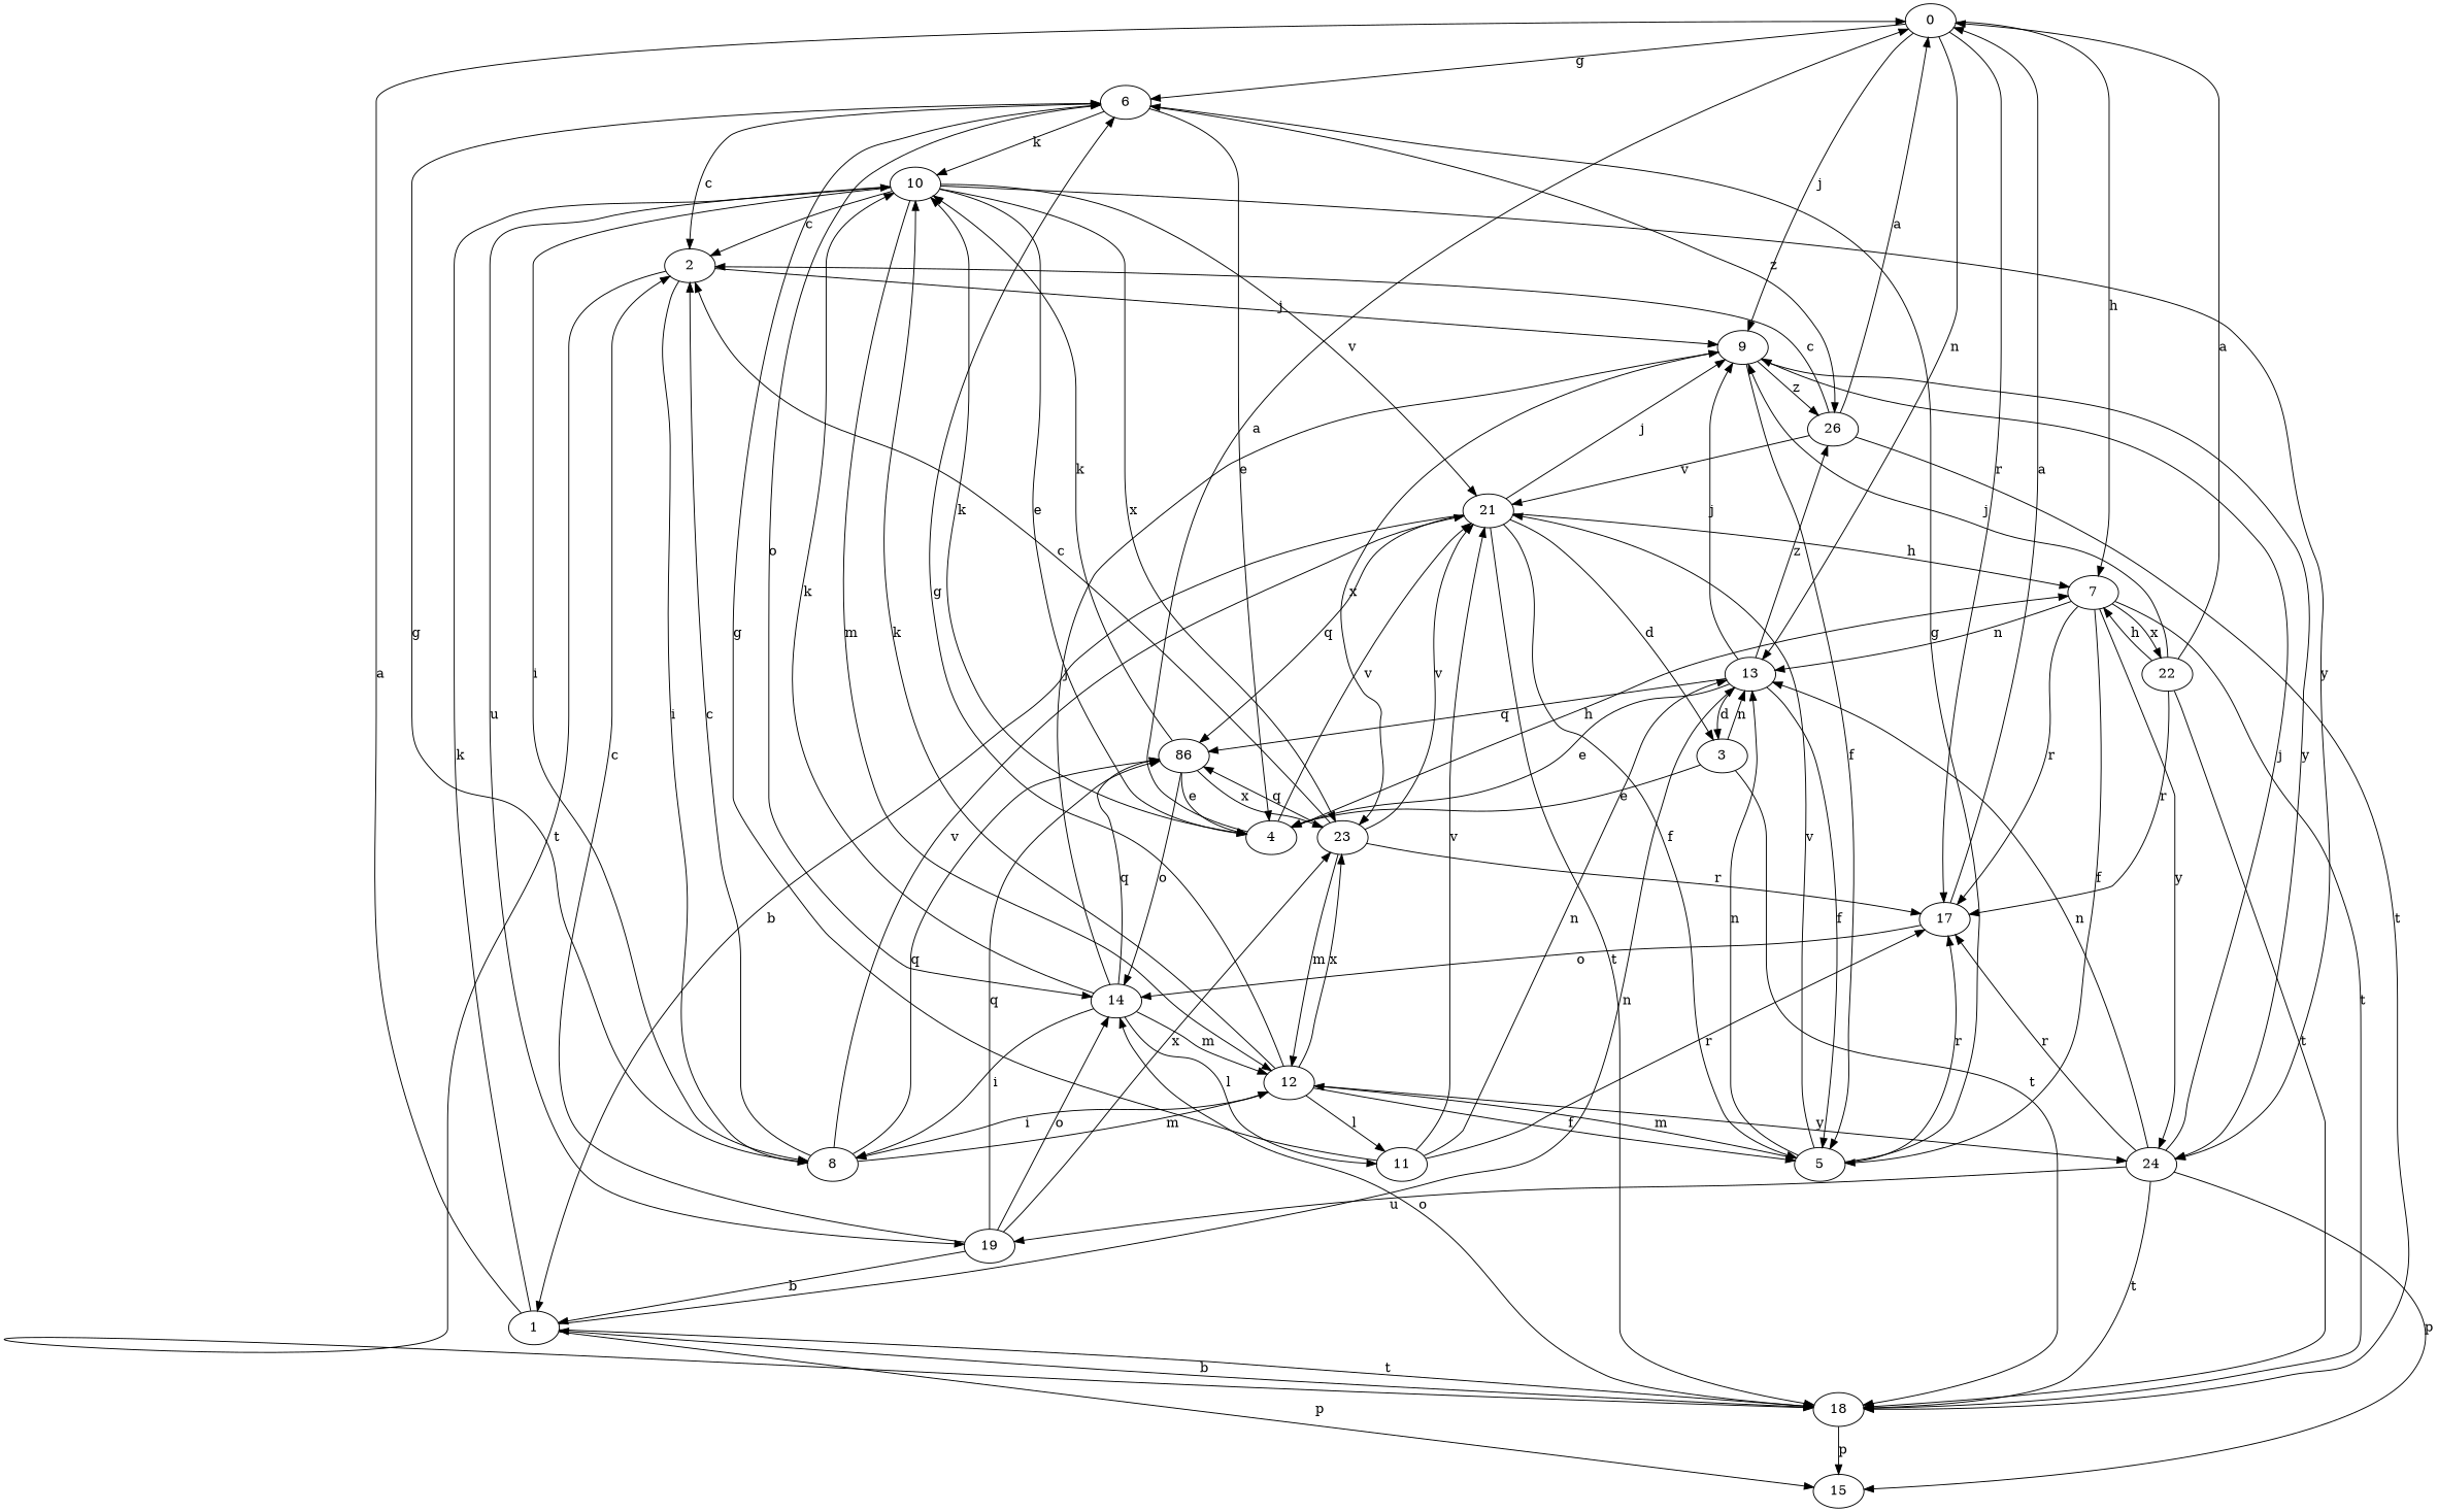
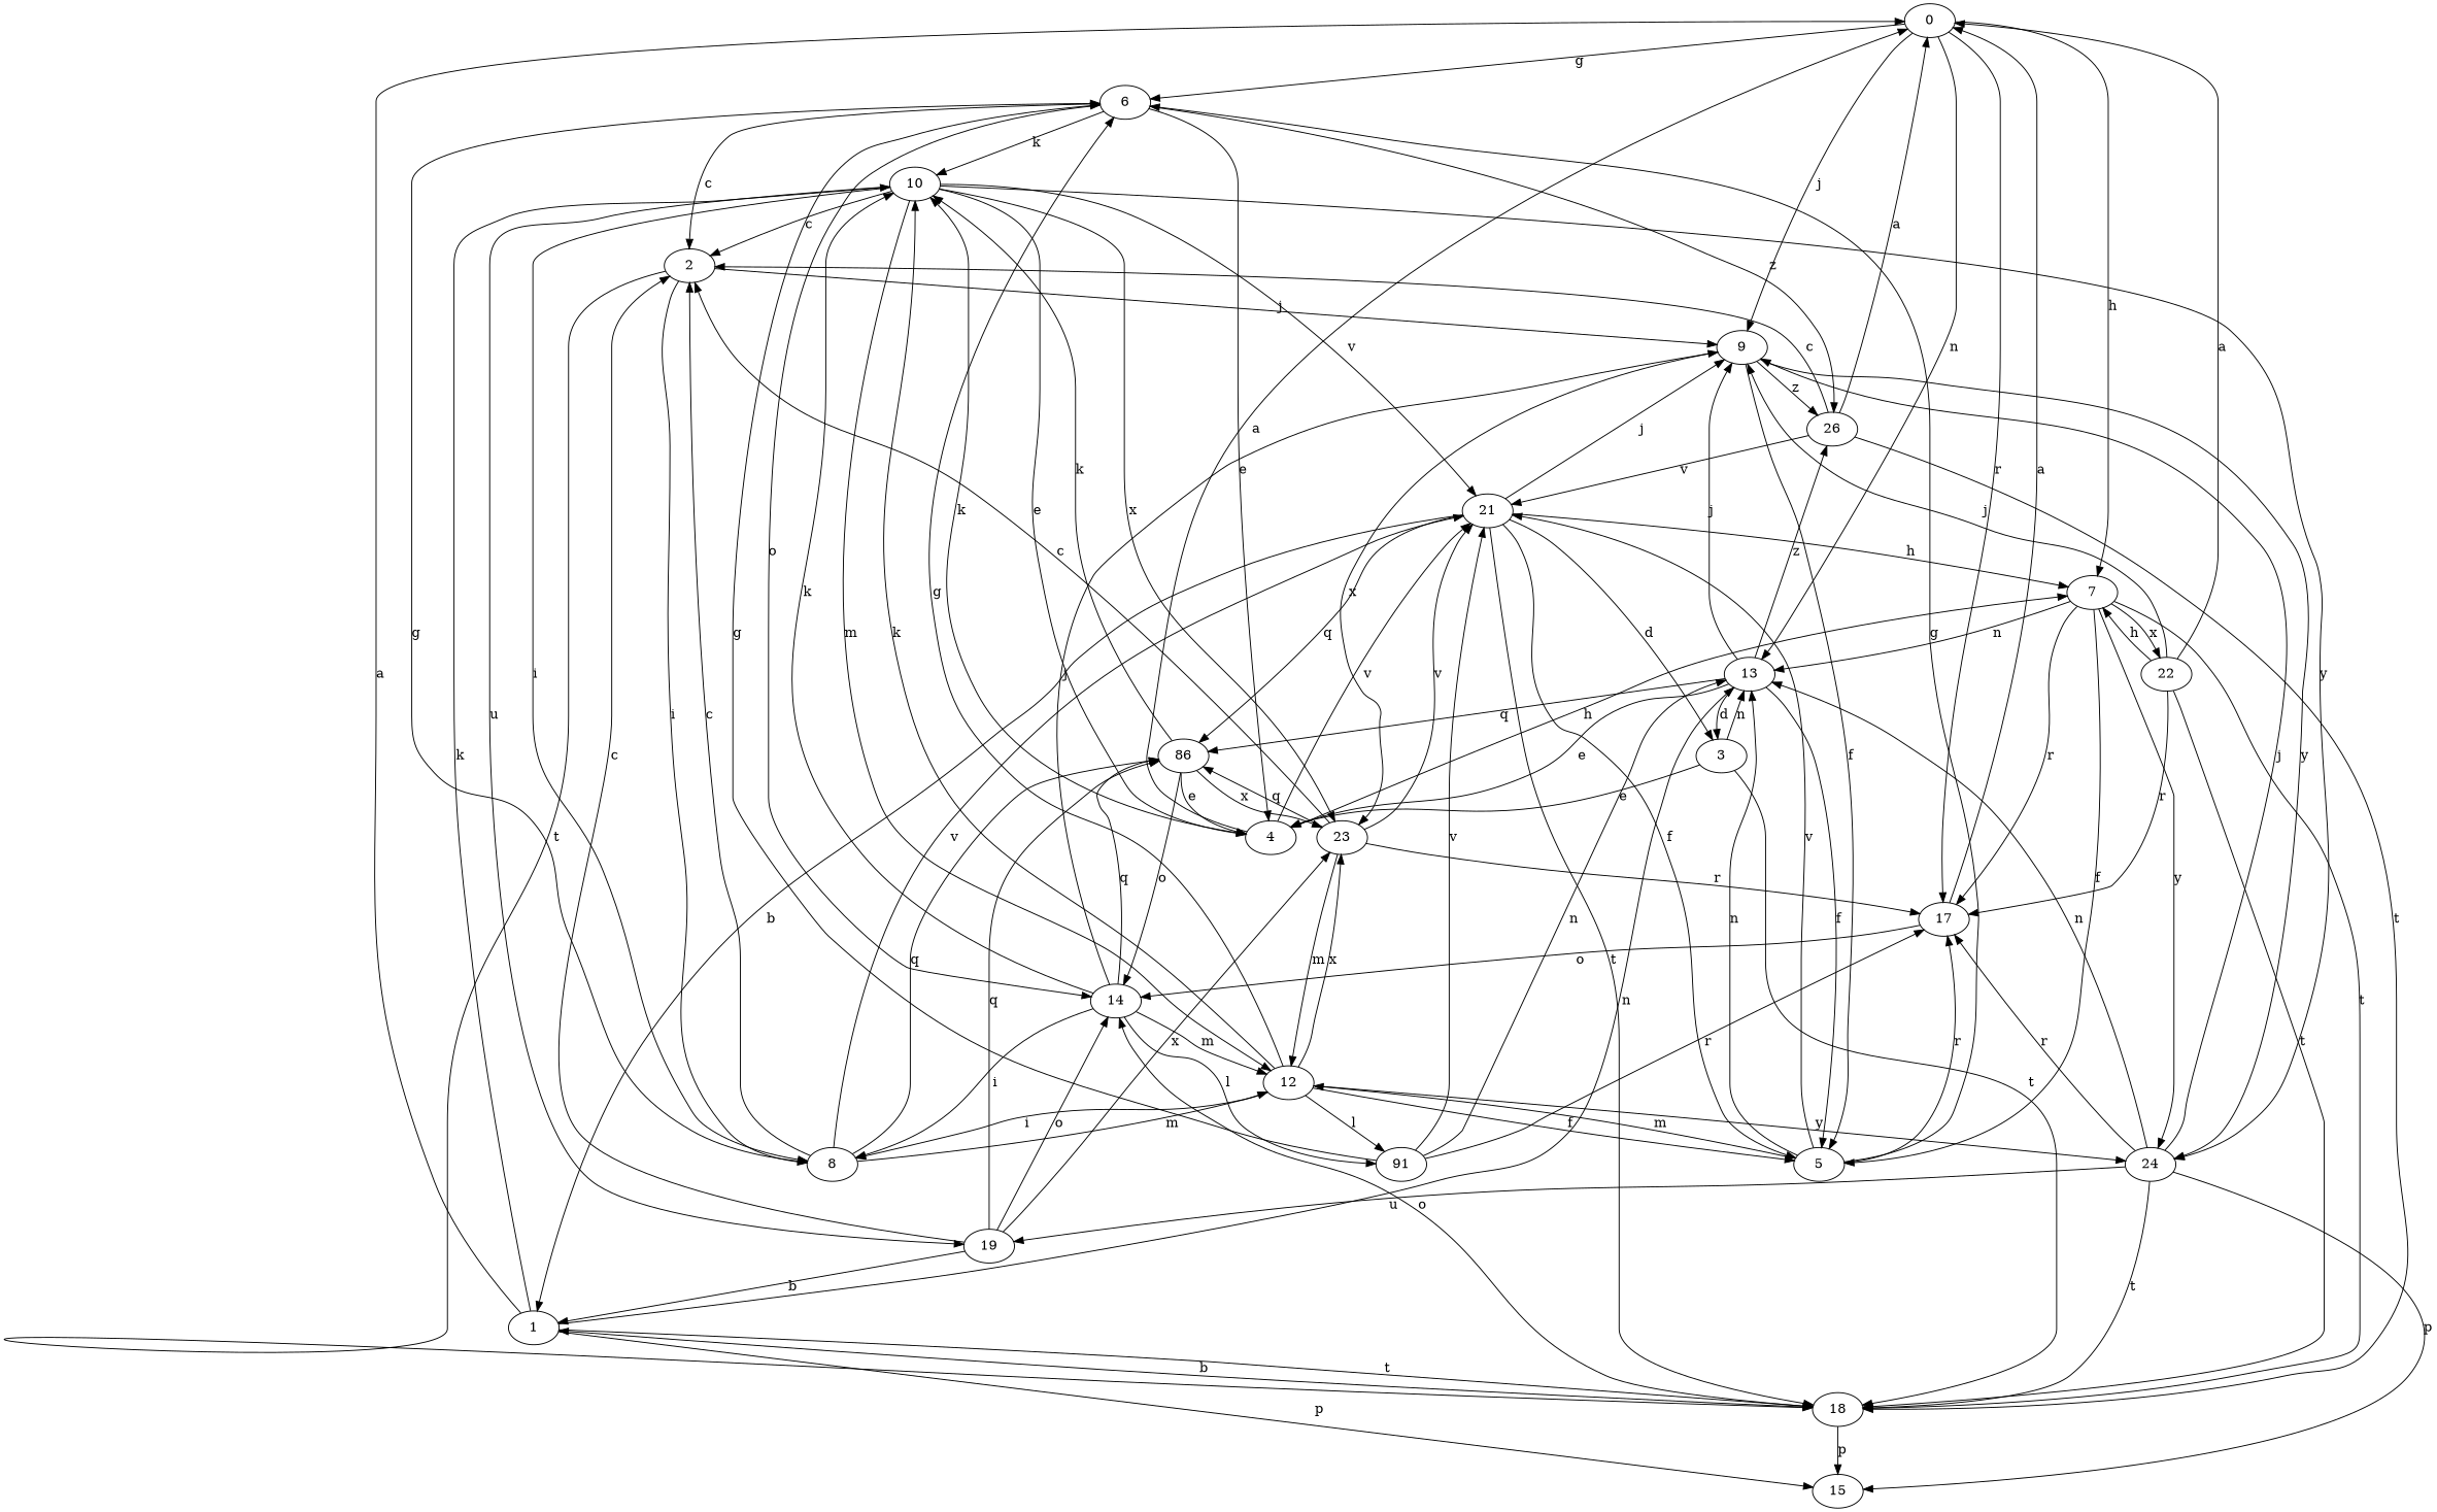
  strict digraph {
    0
    6
    7
    9
    13
    17
    10
    2
    4
    14
    26
    18
    5
    22
    24
    23
    3
    n18 [label=86]
    1
    15
    8
    21
    12
    19
-   11
+   11 [label=91]
    0 -> 6 [label=g]
    0 -> 7 [label=h]
    0 -> 9 [label=j]
    0 -> 13 [label=n]
    0 -> 17 [label=r]
    6 -> 10 [label=k]
    6 -> 2 [label=c]
    6 -> 4 [label=e]
    6 -> 14 [label=o]
    6 -> 26 [label=z]
    7 -> 13 [label=n]
    7 -> 17 [label=r]
    7 -> 18 [label=t]
    7 -> 5 [label=f]
    7 -> 22 [label=x]
    7 -> 24 [label=y]
    9 -> 26 [label=z]
    9 -> 5 [label=f]
    9 -> 24 [label=y]
    9 -> 23 [label=x]
    13 -> 9 [label=j]
    13 -> 4 [label=e]
    13 -> 26 [label=z]
    13 -> 5 [label=f]
    13 -> 3 [label=d]
    13 -> n18 [label=q]
    17 -> 0 [label=a]
    17 -> 14 [label=o]
    10 -> 2 [label=c]
    10 -> 4 [label=e]
    10 -> 24 [label=y]
    10 -> 23 [label=x]
    10 -> 8 [label=i]
    10 -> 21 [label=v]
    10 -> 12 [label=m]
    10 -> 19 [label=u]
    2 -> 9 [label=j]
    2 -> 18 [label=t]
    2 -> 8 [label=i]
    4 -> 0 [label=a]
    4 -> 7 [label=h]
    4 -> 10 [label=k]
    4 -> 21 [label=v]
    14 -> 9 [label=j]
    14 -> 10 [label=k]
    14 -> n18 [label=q]
    14 -> 8 [label=i]
    14 -> 12 [label=m]
    14 -> 11 [label=l]
    26 -> 0 [label=a]
    26 -> 2 [label=c]
    26 -> 18 [label=t]
    26 -> 21 [label=v]
    18 -> 14 [label=o]
    18 -> 1 [label=b]
    18 -> 15 [label=p]
    5 -> 6 [label=g]
    5 -> 13 [label=n]
    5 -> 17 [label=r]
    5 -> 21 [label=v]
    5 -> 12 [label=m]
    22 -> 0 [label=a]
    22 -> 7 [label=h]
    22 -> 9 [label=j]
    22 -> 17 [label=r]
    22 -> 18 [label=t]
    24 -> 9 [label=j]
    24 -> 13 [label=n]
    24 -> 17 [label=r]
    24 -> 18 [label=t]
    24 -> 15 [label=p]
    24 -> 19 [label=u]
    23 -> 17 [label=r]
    23 -> 2 [label=c]
    23 -> n18 [label=q]
    23 -> 21 [label=v]
    23 -> 12 [label=m]
    3 -> 13 [label=n]
    3 -> 4 [label=e]
    3 -> 18 [label=t]
    n18 -> 10 [label=k]
    n18 -> 4 [label=e]
    n18 -> 14 [label=o]
    n18 -> 23 [label=x]
    1 -> 0 [label=a]
    1 -> 13 [label=n]
    1 -> 10 [label=k]
    1 -> 18 [label=t]
    1 -> 15 [label=p]
    8 -> 6 [label=g]
    8 -> 2 [label=c]
    8 -> n18 [label=q]
    8 -> 21 [label=v]
    8 -> 12 [label=m]
    21 -> 7 [label=h]
    21 -> 9 [label=j]
    21 -> 18 [label=t]
    21 -> 5 [label=f]
    21 -> 3 [label=d]
    21 -> n18 [label=q]
    21 -> 1 [label=b]
    12 -> 6 [label=g]
    12 -> 10 [label=k]
    12 -> 5 [label=f]
    12 -> 24 [label=y]
    12 -> 23 [label=x]
    12 -> 8 [label=i]
    12 -> 11 [label=l]
    19 -> 2 [label=c]
    19 -> 14 [label=o]
    19 -> 23 [label=x]
    19 -> n18 [label=q]
    19 -> 1 [label=b]
    11 -> 6 [label=g]
    11 -> 13 [label=n]
    11 -> 17 [label=r]
    11 -> 21 [label=v]
  }
